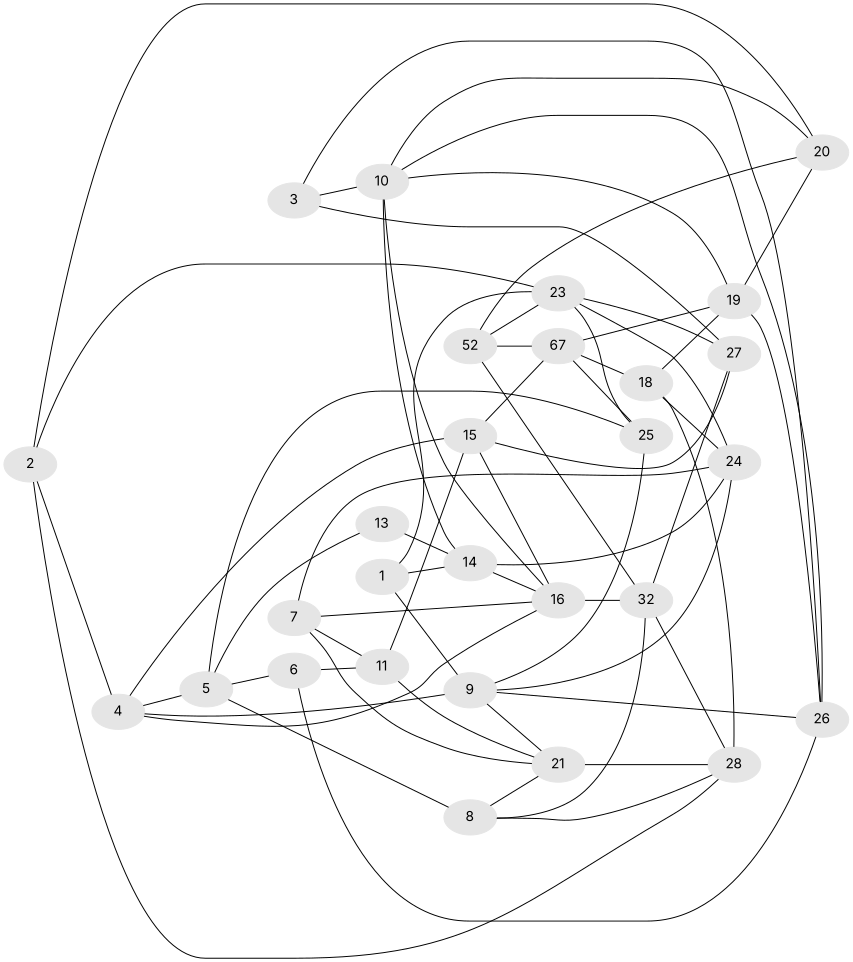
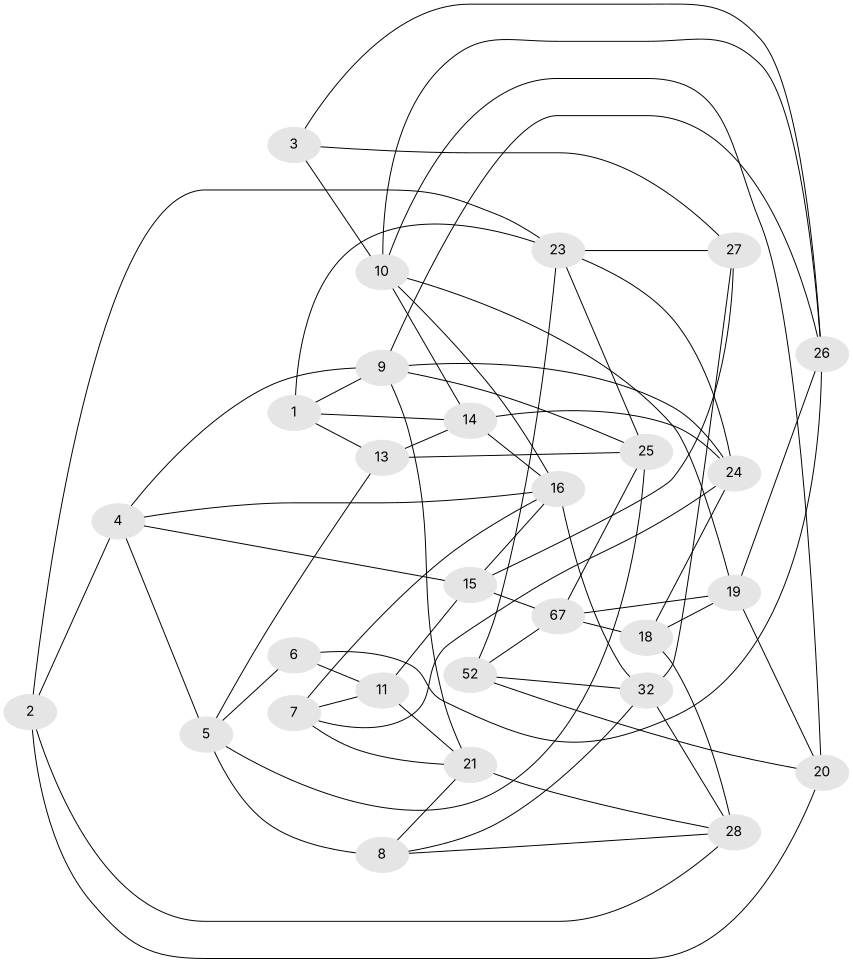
  graph {
    fontname=Inter
    rankdir=LR
    node [color=gray90 fontname=Inter style=filled]
    edge [fontname=Inter weight=1.0]
    1
    9
    13
    14
    23
    26
    25
    21
    24
    16
    27
    2
    4
    20
    28
    5
    15
    3
    10
    19
    6
    8
    n23 [label=67]
    n24 [label=32]
    11
    7
    n27 [label=52]
    18
    1 -- 9
+   1 -- 13
    1 -- 14
    1 -- 23
    9 -- 26 [weight=2.0]
    9 -- 25
    9 -- 21
    9 -- 24
    13 -- 14 [weight=2.0]
+   13 -- 25 [weight=2.0]
    14 -- 24
    14 -- 16
    23 -- 25
    23 -- 24
    23 -- 27
    21 -- 28
    16 -- n24
    2 -- 23
    2 -- 4
    2 -- 20
    2 -- 28
    4 -- 9 [weight=2.0]
    4 -- 16
    4 -- 5
    4 -- 15
    5 -- 13
    5 -- 25
    5 -- 6
    5 -- 8 [weight=2.0]
    15 -- 16
    15 -- 27
    15 -- n23
    3 -- 26
    3 -- 27 [weight=2.0]
    3 -- 10
    10 -- 14
    10 -- 26
    10 -- 16
    10 -- 20
    10 -- 19
    19 -- 26
    19 -- 20
    6 -- 26 [weight=3.0]
    6 -- 11 [weight=2.0]
    8 -- 21 [weight=2.0]
    8 -- 28
    8 -- n24
    n23 -- 25
    n23 -- 19 [weight=2.0]
    n23 -- 18
    n24 -- 27
    n24 -- 28
    11 -- 21
    11 -- 15 [weight=2.0]
    7 -- 21
    7 -- 24
    7 -- 16
    7 -- 11
    n27 -- 23
    n27 -- 20 [weight=2.0]
    n27 -- n23
    n27 -- n24 [weight=2.0]
    18 -- 24 [weight=2.0]
    18 -- 28 [weight=2.0]
    18 -- 19
  }
